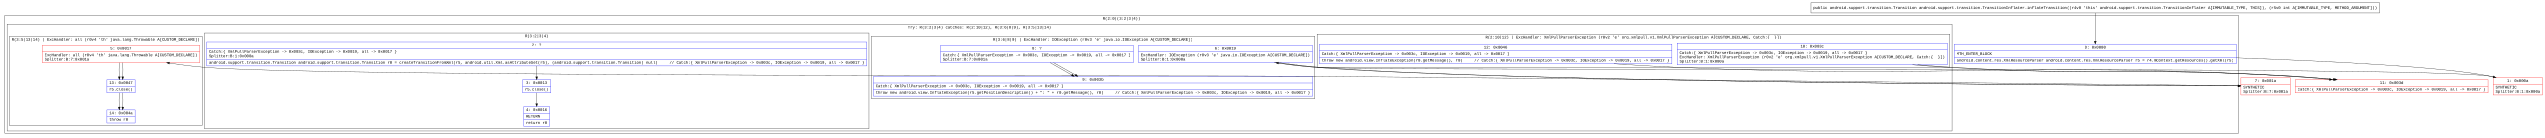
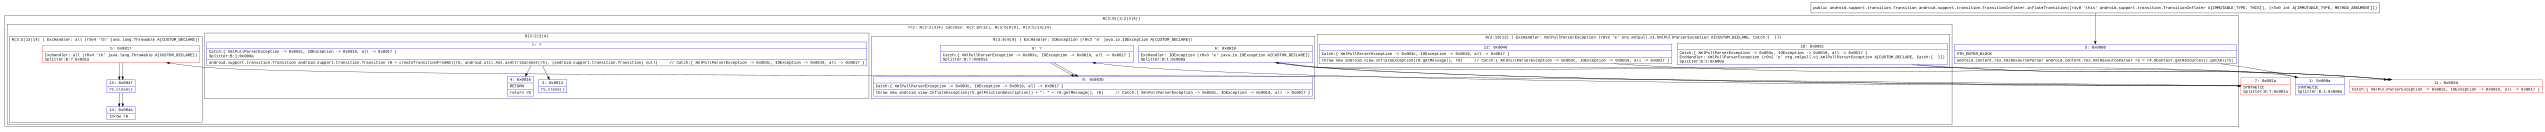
  digraph {
    fontname="Liberation Mono"
    node [color=blue fontname="Liberation Mono" shape=record]
    edge [fontname="Liberation Mono"]
    n1 [label="{2\:\ ?|Catch:\{ XmlPullParserException \-\> 0x003c, IOException \-\> 0x0019, all \-\> 0x0017 \}\lSplitter:B:1:0x000a\l|android.support.transition.Transition android.support.transition.Transition r0 = createTransitionFromXml(r5, android.util.Xml.asAttributeSet(r5), (android.support.transition.Transition) null)     \/\/ Catch:\{ XmlPullParserException \-\> 0x003c, IOException \-\> 0x0019, all \-\> 0x0017 \}\l}"]
    n2 [label="{3\:\ 0x0013|r5.close()\l}"]
    n3 [label="{4\:\ 0x0016|RETURN\l|return r0\l}"]
    n4 [label="{10\:\ 0x003c|Catch:\{ XmlPullParserException \-\> 0x003c, IOException \-\> 0x0019, all \-\> 0x0017 \}\lExcHandler: XmlPullParserException (r0v2 'e' org.xmlpull.v1.XmlPullParserException A[CUSTOM_DECLARE, Catch:\{  \}])\lSplitter:B:1:0x000a\l}"]
    n5 [label="{12\:\ 0x0046|Catch:\{ XmlPullParserException \-\> 0x003c, IOException \-\> 0x0019, all \-\> 0x0017 \}\l|throw new android.view.InflateException(r0.getMessage(), r0)     \/\/ Catch:\{ XmlPullParserException \-\> 0x003c, IOException \-\> 0x0019, all \-\> 0x0017 \}\l}"]
    n6 [label="{6\:\ 0x0019|ExcHandler: IOException (r0v3 'e' java.io.IOException A[CUSTOM_DECLARE])\lSplitter:B:1:0x000a\l}"]
    n7 [label="{8\:\ ?|Catch:\{ XmlPullParserException \-\> 0x003c, IOException \-\> 0x0019, all \-\> 0x0017 \}\lSplitter:B:7:0x001a\l}"]
    n8 [label="{9\:\ 0x003b|Catch:\{ XmlPullParserException \-\> 0x003c, IOException \-\> 0x0019, all \-\> 0x0017 \}\l|throw new android.view.InflateException(r5.getPositionDescription() + \": \" + r0.getMessage(), r0)     \/\/ Catch:\{ XmlPullParserException \-\> 0x003c, IOException \-\> 0x0019, all \-\> 0x0017 \}\l}"]
    n9 [color=red label="{5\:\ 0x0017|ExcHandler: all (r0v4 'th' java.lang.Throwable A[CUSTOM_DECLARE])\lSplitter:B:7:0x001a\l}"]
    n10 [label="{13\:\ 0x0047|r5.close()\l}"]
    n11 [label="{14\:\ 0x004a|throw r0\l}"]
    n12 [label="{0\:\ 0x0000|MTH_ENTER_BLOCK\l|android.content.res.XmlResourceParser android.content.res.XmlResourceParser r5 = r4.mContext.getResources().getXml(r5)\l}"]
    n13 [color=red label="{11\:\ 0x003d|Catch:\{ XmlPullParserException \-\> 0x003c, IOException \-\> 0x0019, all \-\> 0x0017 \}\l}"]
    n14 [color=red label="{7\:\ 0x001a|SYNTHETIC\lSplitter:B:7:0x001a\l}"]
-   n15 [color=red label="{1\:\ 0x000a|SYNTHETIC\lSplitter:B:1:0x000a\l}"]
+   n15 [label="{1\:\ 0x000a|SYNTHETIC\lSplitter:B:1:0x000a\l}"]
    n16 [label="{public android.support.transition.Transition android.support.transition.TransitionInflater.inflateTransition((r4v0 'this' android.support.transition.TransitionInflater A[IMMUTABLE_TYPE, THIS]), (r5v0 int A[IMMUTABLE_TYPE, METHOD_ARGUMENT])) }" color=""]
    subgraph cluster_1 {
      label="R(2:0|(3:2|3|4))"
      n12
      subgraph cluster_2 {
        label="Try: R(3:2|3|4) catches: R(2:10|12), R(3:6|8|9), R(3:5|13|14)"
        subgraph cluster_3 {
          label="R(3:2|3|4)"
          n1
          n2
          n3
        }
        subgraph cluster_4 {
          label="R(2:10|12) | ExcHandler: XmlPullParserException (r0v2 'e' org.xmlpull.v1.XmlPullParserException A[CUSTOM_DECLARE, Catch:\{  \}])\l"
          n4
          n5
        }
        subgraph cluster_5 {
          label="R(3:6|8|9) | ExcHandler: IOException (r0v3 'e' java.io.IOException A[CUSTOM_DECLARE])\l"
          n6
          n7
          n8
        }
        subgraph cluster_6 {
          label="R(3:5|13|14) | ExcHandler: all (r0v4 'th' java.lang.Throwable A[CUSTOM_DECLARE])\l"
          n9
          n10
          n11
        }
      }
    }
    subgraph cluster_7 {
      label="R(2:10|12) | ExcHandler: XmlPullParserException (r0v2 'e' org.xmlpull.v1.XmlPullParserException A[CUSTOM_DECLARE, Catch:\{  \}])\l"
    }
    subgraph cluster_8 {
      label="R(3:6|8|9) | ExcHandler: IOException (r0v3 'e' java.io.IOException A[CUSTOM_DECLARE])\l"
    }
    subgraph cluster_9 {
      label="R(3:5|13|14) | ExcHandler: all (r0v4 'th' java.lang.Throwable A[CUSTOM_DECLARE])\l"
    }
    n1 -> n2
-   n2 -> n3
+   n1 -> n3
    n4 -> n13
    n4 -> n13
    n5 -> n13
    n6 -> n14
    n6 -> n14
    n7 -> n8
    n7 -> n8
    n9 -> n10
    n9 -> n10
    n10 -> n11
    n10 -> n11
    n12 -> n15
+   n14 -> n7
    n14 -> n9
    n15 -> n6
    n16 -> n12
  }
